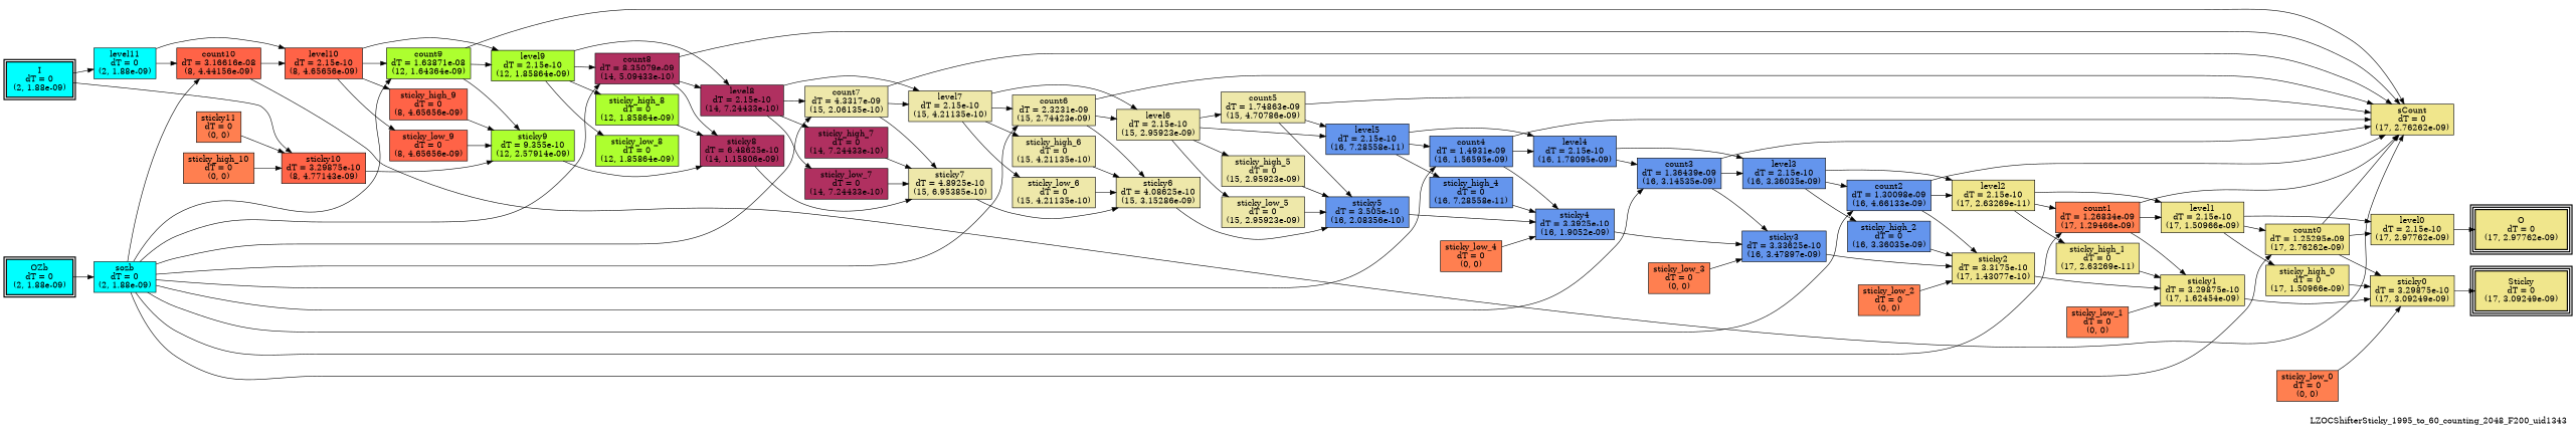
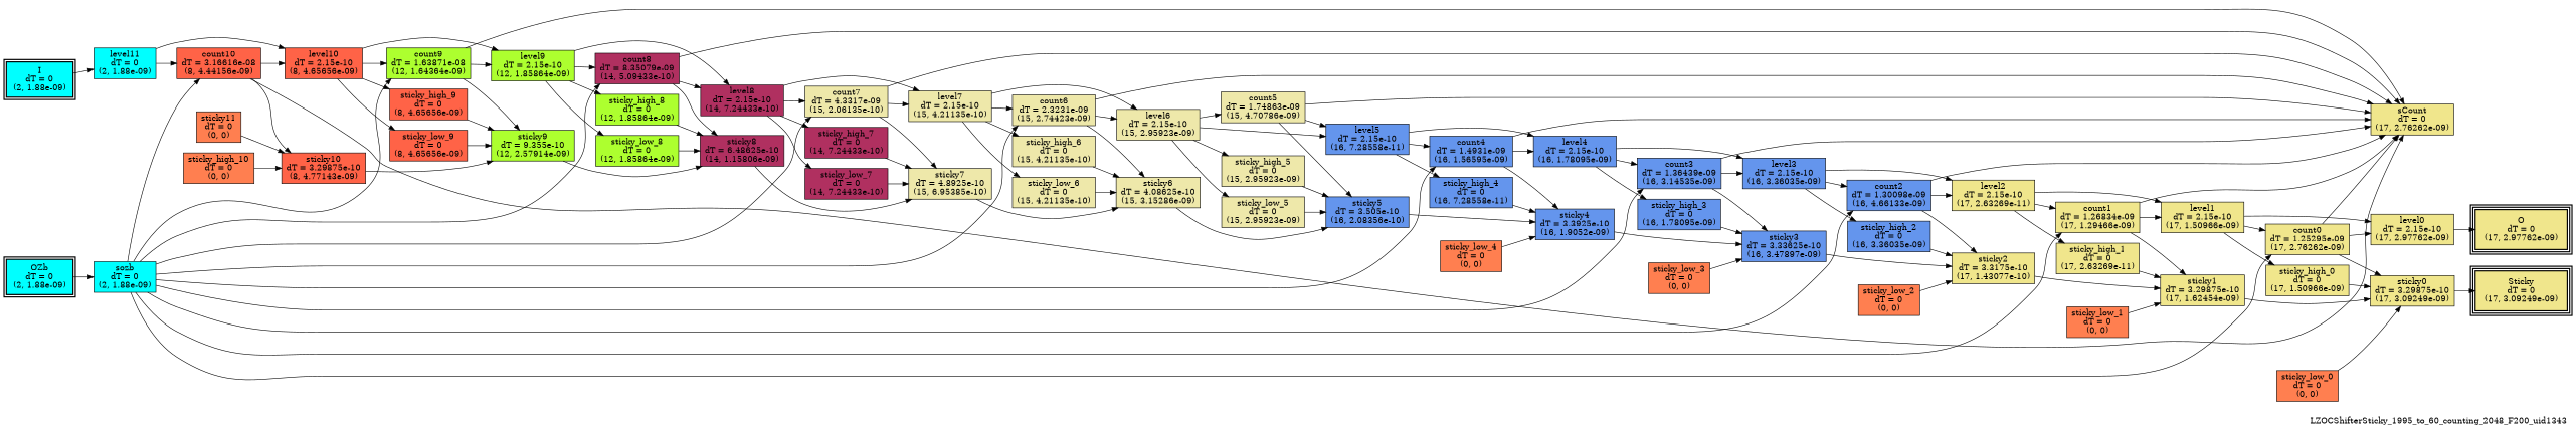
  digraph {
    label=LZOCShifterSticky_1995_to_60_counting_2048_F200_uid1343
    labeljust=right
    labelloc=bottom
    nodesep=0.25
    rankdir=LR
    ranksep=0.5
    node [color=black fillcolor=khaki peripheries=1 shape=box style=filled]
    edge [arrowhead=normal arrowsize=1.0 arrowtail=normal color=black dir=forward]
    n1 [fillcolor=cyan label="I\ndT = 0\n(2, 1.88e-09)" peripheries=2 style="bold, filled"]
    n2 [fillcolor=cyan label="OZb\ndT = 0\n(2, 1.88e-09)" peripheries=2 style="bold, filled"]
    n3 [label="O\ndT = 0\n(17, 2.97762e-09)" peripheries=3 style="bold, filled"]
    n4 [label="Sticky\ndT = 0\n(17, 3.09249e-09)" peripheries=3 style="bold, filled"]
    n5 [fillcolor=cyan label="level11\ndT = 0\n(2, 1.88e-09)"]
    n6 [fillcolor=cyan label="sozb\ndT = 0\n(2, 1.88e-09)"]
    n7 [fillcolor=tomato label="count10\ndT = 3.16616e-08\n(8, 4.44156e-09)"]
    n8 [fillcolor=tomato label="level10\ndT = 2.15e-10\n(8, 4.65656e-09)"]
    n9 [fillcolor=greenyellow label="count9\ndT = 1.63871e-08\n(12, 1.64364e-09)"]
    n10 [fillcolor=maroon label="count8\ndT = 8.35079e-09\n(14, 5.09433e-10)"]
    n11 [fillcolor=palegoldenrod label="count7\ndT = 4.3317e-09\n(15, 2.06135e-10)"]
    n12 [fillcolor=palegoldenrod label="count6\ndT = 2.3231e-09\n(15, 2.74423e-09)"]
    n13 [fillcolor=cornflowerblue label="count4\ndT = 1.4931e-09\n(16, 1.56595e-09)"]
    n14 [fillcolor=cornflowerblue label="count3\ndT = 1.36439e-09\n(16, 3.14535e-09)"]
    n15 [fillcolor=cornflowerblue label="count2\ndT = 1.30098e-09\n(16, 4.66133e-09)"]
-   n16 [fillcolor=coral label="count1\ndT = 1.26834e-09\n(17, 1.29466e-09)"]
+   n16 [label="count1\ndT = 1.26834e-09\n(17, 1.29466e-09)"]
    n17 [label="count0\ndT = 1.25295e-09\n(17, 2.76262e-09)"]
    n18 [fillcolor=tomato label="sticky10\ndT = 3.29875e-10\n(8, 4.77143e-09)"]
    n19 [label="sCount\ndT = 0\n(17, 2.76262e-09)"]
    n20 [fillcolor=greenyellow label="level9\ndT = 2.15e-10\n(12, 1.85864e-09)"]
    n21 [fillcolor=tomato label="sticky_high_9\ndT = 0\n(8, 4.65656e-09)"]
    n22 [fillcolor=tomato label="sticky_low_9\ndT = 0\n(8, 4.65656e-09)"]
    n23 [fillcolor=greenyellow label="sticky9\ndT = 9.355e-10\n(12, 2.57914e-09)"]
    n24 [fillcolor=maroon label="level8\ndT = 2.15e-10\n(14, 7.24433e-10)"]
    n25 [fillcolor=maroon label="sticky8\ndT = 6.48625e-10\n(14, 1.15806e-09)"]
    n26 [fillcolor=palegoldenrod label="level7\ndT = 2.15e-10\n(15, 4.21135e-10)"]
    n27 [fillcolor=palegoldenrod label="sticky7\ndT = 4.8925e-10\n(15, 6.95385e-10)"]
    n28 [fillcolor=palegoldenrod label="level6\ndT = 2.15e-10\n(15, 2.95923e-09)"]
    n29 [fillcolor=palegoldenrod label="sticky6\ndT = 4.08625e-10\n(15, 3.15286e-09)"]
    n30 [fillcolor=palegoldenrod label="count5\ndT = 1.74863e-09\n(15, 4.70786e-09)"]
    n31 [fillcolor=cornflowerblue label="level5\ndT = 2.15e-10\n(16, 7.28558e-11)"]
    n32 [fillcolor=cornflowerblue label="sticky5\ndT = 3.505e-10\n(16, 2.08356e-10)"]
    n33 [fillcolor=cornflowerblue label="level4\ndT = 2.15e-10\n(16, 1.78095e-09)"]
    n34 [fillcolor=cornflowerblue label="sticky4\ndT = 3.3925e-10\n(16, 1.9052e-09)"]
    n35 [fillcolor=cornflowerblue label="level3\ndT = 2.15e-10\n(16, 3.36035e-09)"]
    n36 [fillcolor=cornflowerblue label="sticky3\ndT = 3.33625e-10\n(16, 3.47897e-09)"]
    n37 [label="level2\ndT = 2.15e-10\n(17, 2.63269e-11)"]
    n38 [label="sticky2\ndT = 3.3175e-10\n(17, 1.43077e-10)"]
    n39 [label="level1\ndT = 2.15e-10\n(17, 1.50966e-09)"]
    n40 [label="sticky1\ndT = 3.29875e-10\n(17, 1.62454e-09)"]
    n41 [label="level0\ndT = 2.15e-10\n(17, 2.97762e-09)"]
    n42 [label="sticky0\ndT = 3.29875e-10\n(17, 3.09249e-09)"]
    n43 [fillcolor=coral label="sticky11\ndT = 0\n(0, 0)"]
    n44 [fillcolor=greenyellow label="sticky_high_8\ndT = 0\n(12, 1.85864e-09)"]
    n45 [fillcolor=greenyellow label="sticky_low_8\ndT = 0\n(12, 1.85864e-09)"]
    n46 [fillcolor=coral label="sticky_high_10\ndT = 0\n(0, 0)"]
    n47 [fillcolor=maroon label="sticky_high_7\ndT = 0\n(14, 7.24433e-10)"]
    n48 [fillcolor=maroon label="sticky_low_7\ndT = 0\n(14, 7.24433e-10)"]
    n49 [fillcolor=palegoldenrod label="sticky_high_6\ndT = 0\n(15, 4.21135e-10)"]
    n50 [fillcolor=palegoldenrod label="sticky_low_6\ndT = 0\n(15, 4.21135e-10)"]
    n51 [fillcolor=palegoldenrod label="sticky_high_5\ndT = 0\n(15, 2.95923e-09)"]
    n52 [fillcolor=palegoldenrod label="sticky_low_5\ndT = 0\n(15, 2.95923e-09)"]
    n53 [fillcolor=cornflowerblue label="sticky_high_4\ndT = 0\n(16, 7.28558e-11)"]
+   n54 [fillcolor=cornflowerblue label="sticky_high_3\ndT = 0\n(16, 1.78095e-09)"]
    n55 [fillcolor=cornflowerblue label="sticky_high_2\ndT = 0\n(16, 3.36035e-09)"]
    n56 [fillcolor=coral label="sticky_low_4\ndT = 0\n(0, 0)"]
    n57 [label="sticky_high_1\ndT = 0\n(17, 2.63269e-11)"]
    n58 [fillcolor=coral label="sticky_low_3\ndT = 0\n(0, 0)"]
    n59 [label="sticky_high_0\ndT = 0\n(17, 1.50966e-09)"]
    n60 [fillcolor=coral label="sticky_low_2\ndT = 0\n(0, 0)"]
    n61 [fillcolor=coral label="sticky_low_1\ndT = 0\n(0, 0)"]
    n62 [fillcolor=coral label="sticky_low_0\ndT = 0\n(0, 0)"]
    subgraph sub_1 {
      rank=same
      n1
      n2
    }
    subgraph sub_2 {
      rank=same
      n3
      n4
    }
    n1 -> n5
    n2 -> n6
    n5 -> n7
    n5 -> n8
    n6 -> n7
    n6 -> n9
    n6 -> n10
    n6 -> n11
    n6 -> n12
    n6 -> n13
    n6 -> n14
    n6 -> n15
    n6 -> n16
    n6 -> n17
    n7 -> n8
-   n1 -> n18
+   n7 -> n18
    n7 -> n19
    n8 -> n9
    n8 -> n20
    n8 -> n21
    n8 -> n22
    n9 -> n19
    n9 -> n20
    n9 -> n23
    n10 -> n19
    n10 -> n24
    n10 -> n25
    n11 -> n19
    n11 -> n26
    n11 -> n27
    n12 -> n19
    n12 -> n28
    n12 -> n29
    n13 -> n19
    n13 -> n33
    n13 -> n34
    n14 -> n19
    n14 -> n35
    n14 -> n36
    n15 -> n19
    n15 -> n37
    n15 -> n38
    n16 -> n19
    n16 -> n39
    n16 -> n40
    n17 -> n19
    n17 -> n41
    n17 -> n42
    n18 -> n23
    n20 -> n10
    n20 -> n24
    n20 -> n44
    n20 -> n45
    n21 -> n23
    n22 -> n23
    n23 -> n25
    n24 -> n11
    n24 -> n26
    n24 -> n47
    n24 -> n48
    n25 -> n27
    n26 -> n12
    n26 -> n28
    n26 -> n49
    n26 -> n50
    n27 -> n29
    n28 -> n30
    n28 -> n31
    n28 -> n51
    n28 -> n52
    n29 -> n32
    n30 -> n19
    n30 -> n31
    n30 -> n32
    n31 -> n13
    n31 -> n33
    n31 -> n53
    n32 -> n34
    n33 -> n14
    n33 -> n35
+   n33 -> n54
    n34 -> n36
    n35 -> n15
    n35 -> n37
    n35 -> n55
    n36 -> n38
    n37 -> n16
    n37 -> n39
    n37 -> n57
    n38 -> n40
    n39 -> n17
    n39 -> n41
    n39 -> n59
    n40 -> n42
    n41 -> n3
    n42 -> n4
    n43 -> n18
    n44 -> n25
+   n45 -> n25
    n46 -> n18
    n47 -> n27
    n48 -> n27
    n49 -> n29
    n50 -> n29
    n51 -> n32
    n52 -> n32
    n53 -> n34
+   n54 -> n36
    n55 -> n38
    n56 -> n34
    n57 -> n40
    n58 -> n36
    n59 -> n42
    n60 -> n38
    n61 -> n40
    n62 -> n42
  }
